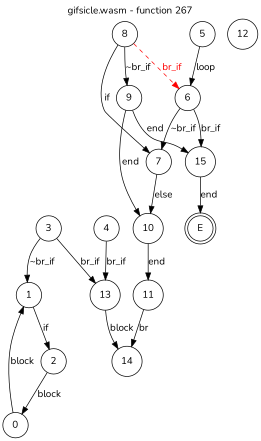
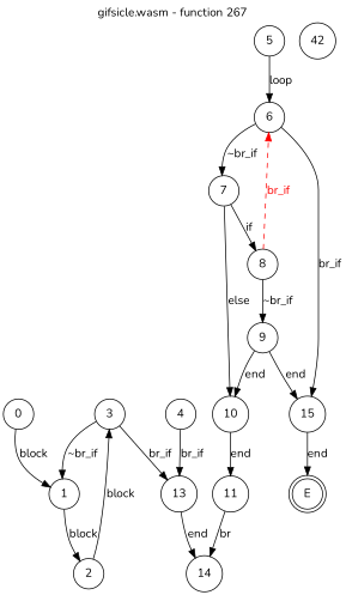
  digraph {
    fontname=Nunito
    label="gifsicle.wasm - function 267"
    labelfontcolor=black
    labelfontname=Helvetica
    labelfontsize=16
    labelloc=t
    node [fontname=Nunito shape=circle fontcolor=black]
    edge [fontname=Nunito]
    E [shape=doublecircle fontcolor=""]
    n2 [label=0]
    n3 [label=1]
    n4 [label=2]
    n5 [label=3]
    n6 [label=13]
    n7 [label=4]
    n8 [label=14]
    n9 [label=5]
    n10 [label=6]
    n11 [label=7]
    n12 [label=15]
    n13 [label=8]
    n14 [label=10]
    n15 [label=9]
    n16 [label=11]
-   n17 [label=12]
+   n17 [label=42]
    n2 -> n3 [label=block]
-   n3 -> n4 [label=if]
-   n4 -> n2 [label=block]
+   n3 -> n4 [label=block]
+   n4 -> n5 [label=block]
    n5 -> n3 [label="~br_if"]
    n5 -> n6 [label=br_if]
-   n6 -> n8 [label=block]
+   n6 -> n8 [label=end]
    n7 -> n6 [label=br_if]
    n9 -> n10 [label=loop]
    n10 -> n11 [label="~br_if"]
    n10 -> n12 [label=br_if]
-   n13 -> n11 [label=if]
+   n11 -> n13 [label=if]
    n11 -> n14 [label=else]
    n12 -> E [label=end]
    n13 -> n10 [color=red fontcolor=red label=br_if style=dashed]
    n13 -> n15 [label="~br_if"]
    n14 -> n16 [label=end]
    n15 -> n12 [label=end]
    n15 -> n14 [label=end]
    n16 -> n8 [label=br]
  }
